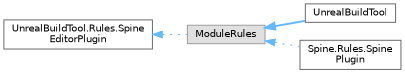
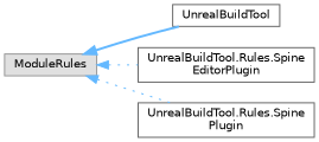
  digraph {
    rankdir=LR
    node [color=grey40 fillcolor=white fontname=Helvetica fontsize=10 shape=box style=filled]
    edge [color=steelblue1 dir=back fontname=Helvetica fontsize=10 labelfontname=Helvetica labelfontsize=10 style=dotted]
    n1 [color=grey60 fillcolor="#E0E0E0" height=0.2 label=ModuleRules width=0.4]
    n2 [height=0.2 label=UnrealBuildTool width=0.4]
    n3 [height=0.2 label="UnrealBuildTool.Rules.Spine\lEditorPlugin" width=0.4]
-   n4 [height=0.2 label="Spine.Rules.Spine\lPlugin" width=0.4]
+   n4 [height=0.2 label="UnrealBuildTool.Rules.Spine\lPlugin" width=0.4]
    n1 -> n2 [style=bold]
-   n3 -> n1
+   n1 -> n3
    n1 -> n4
  }
